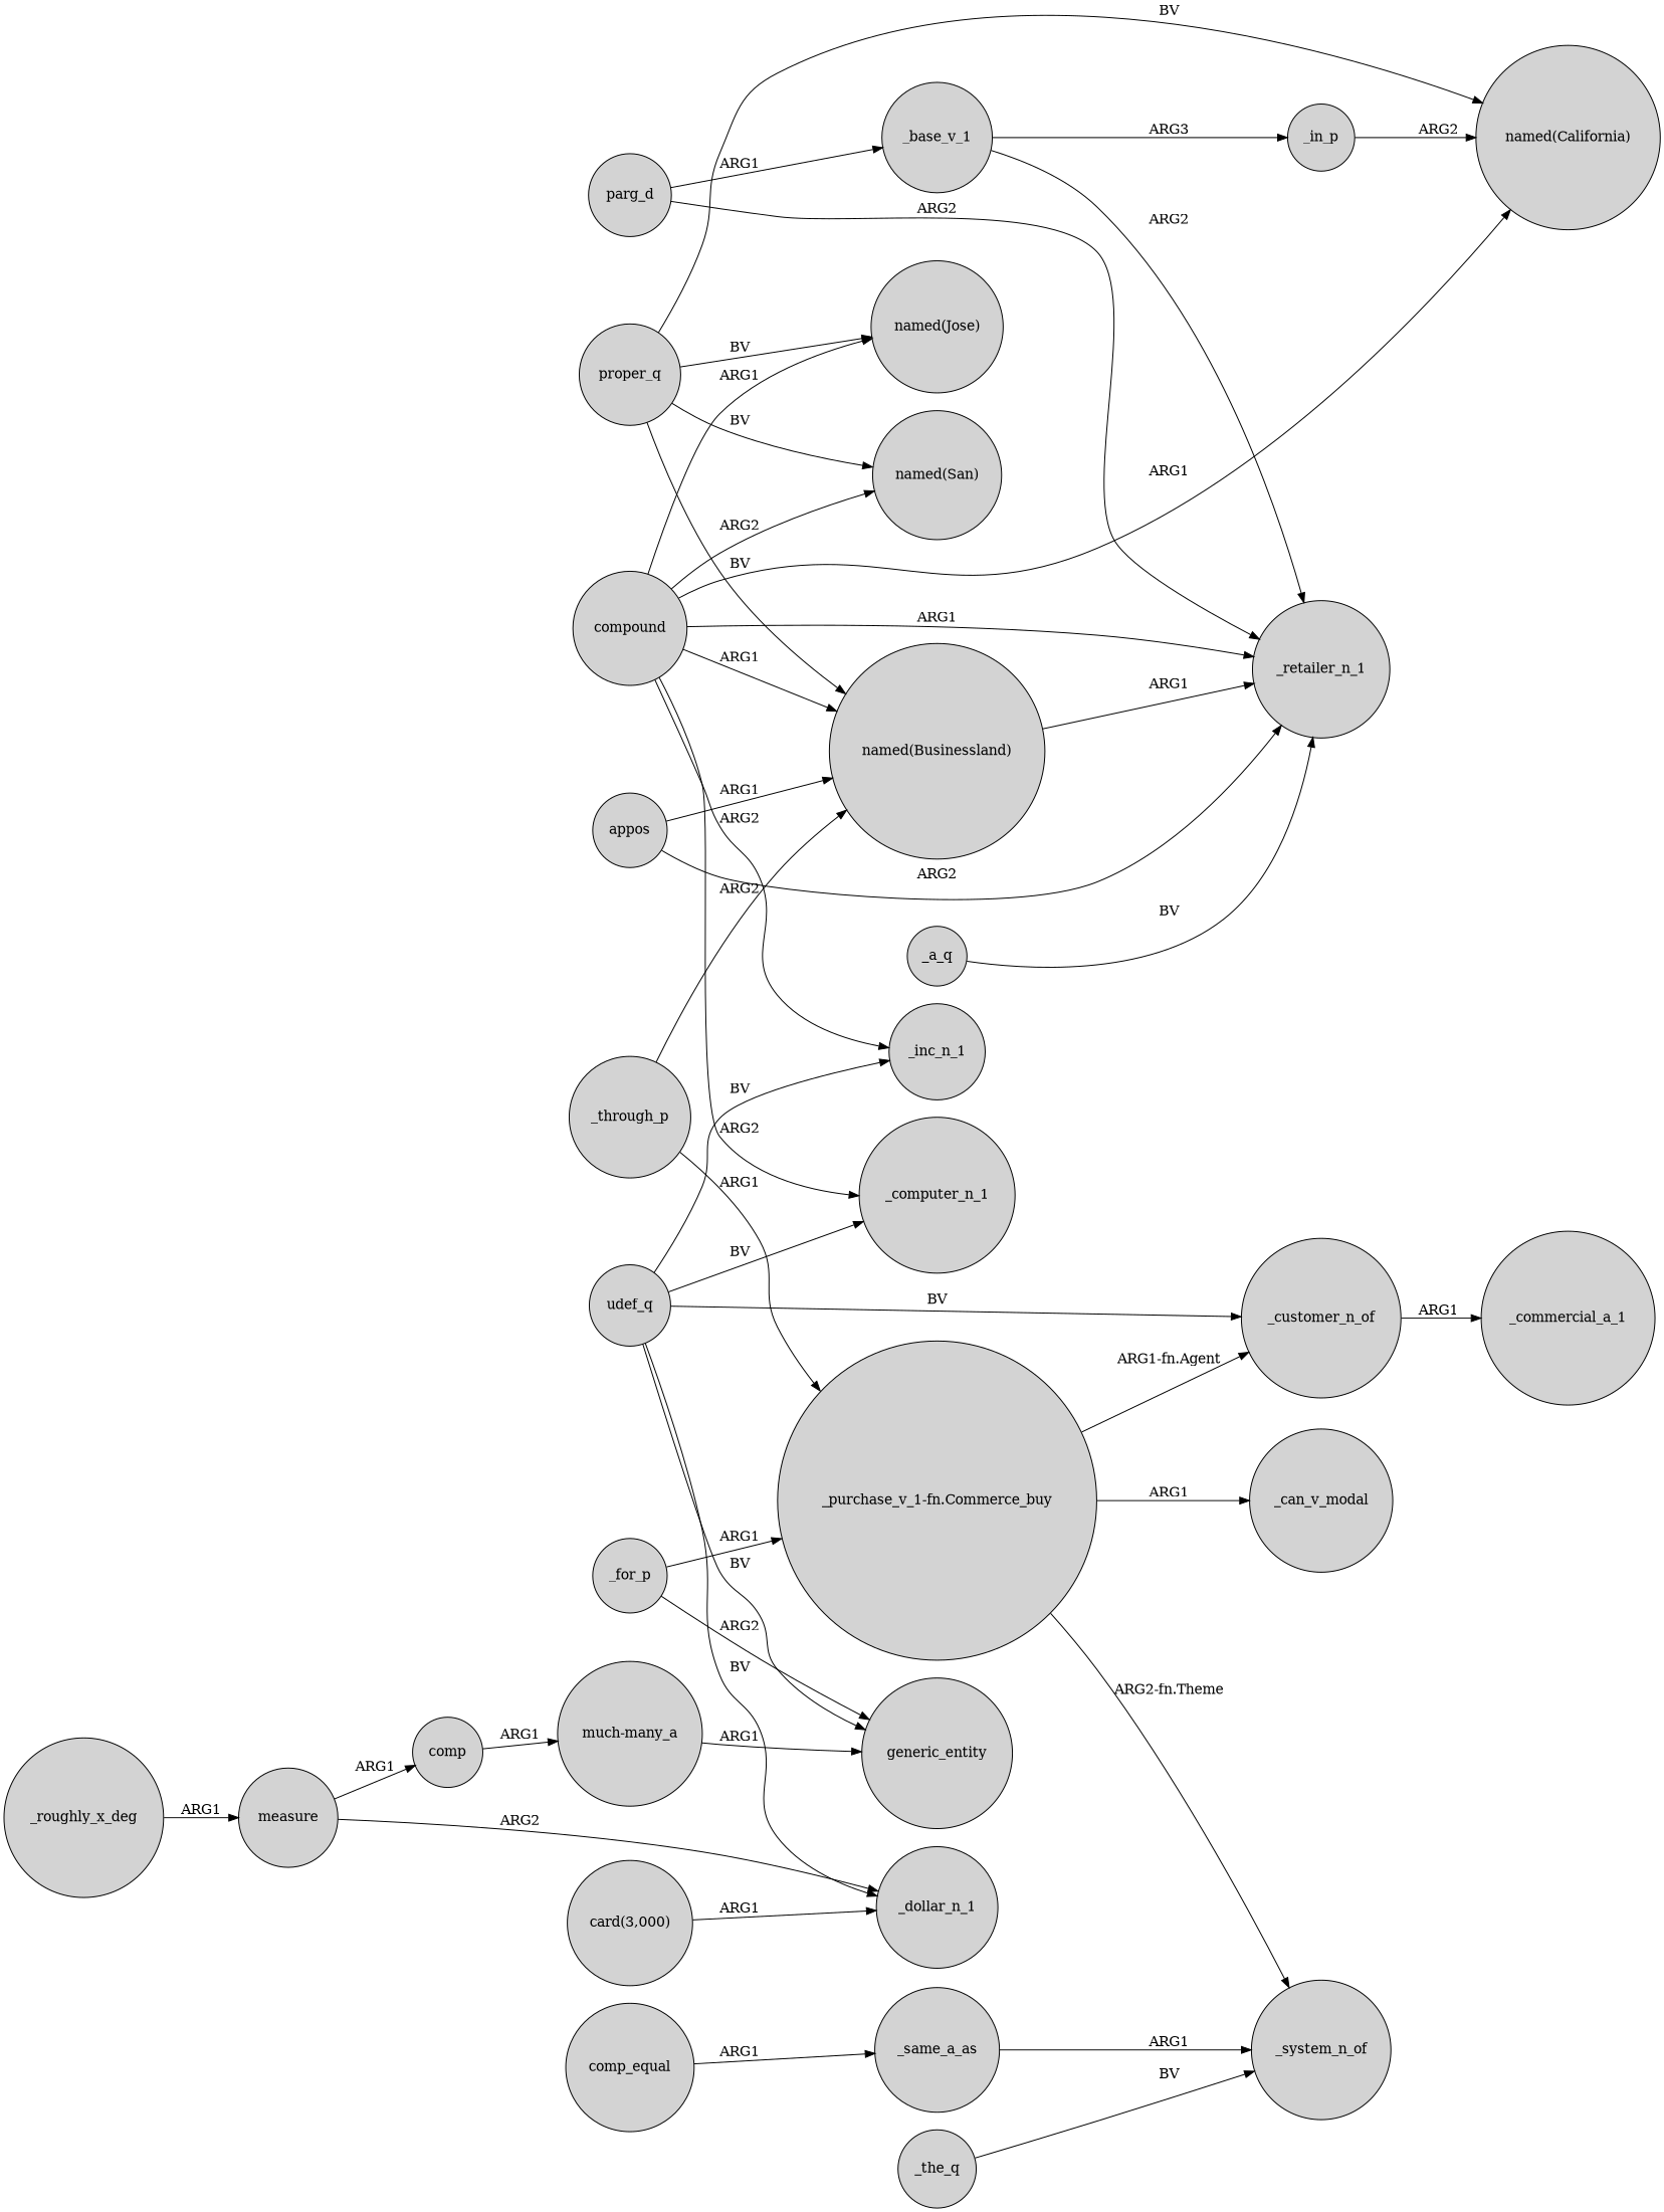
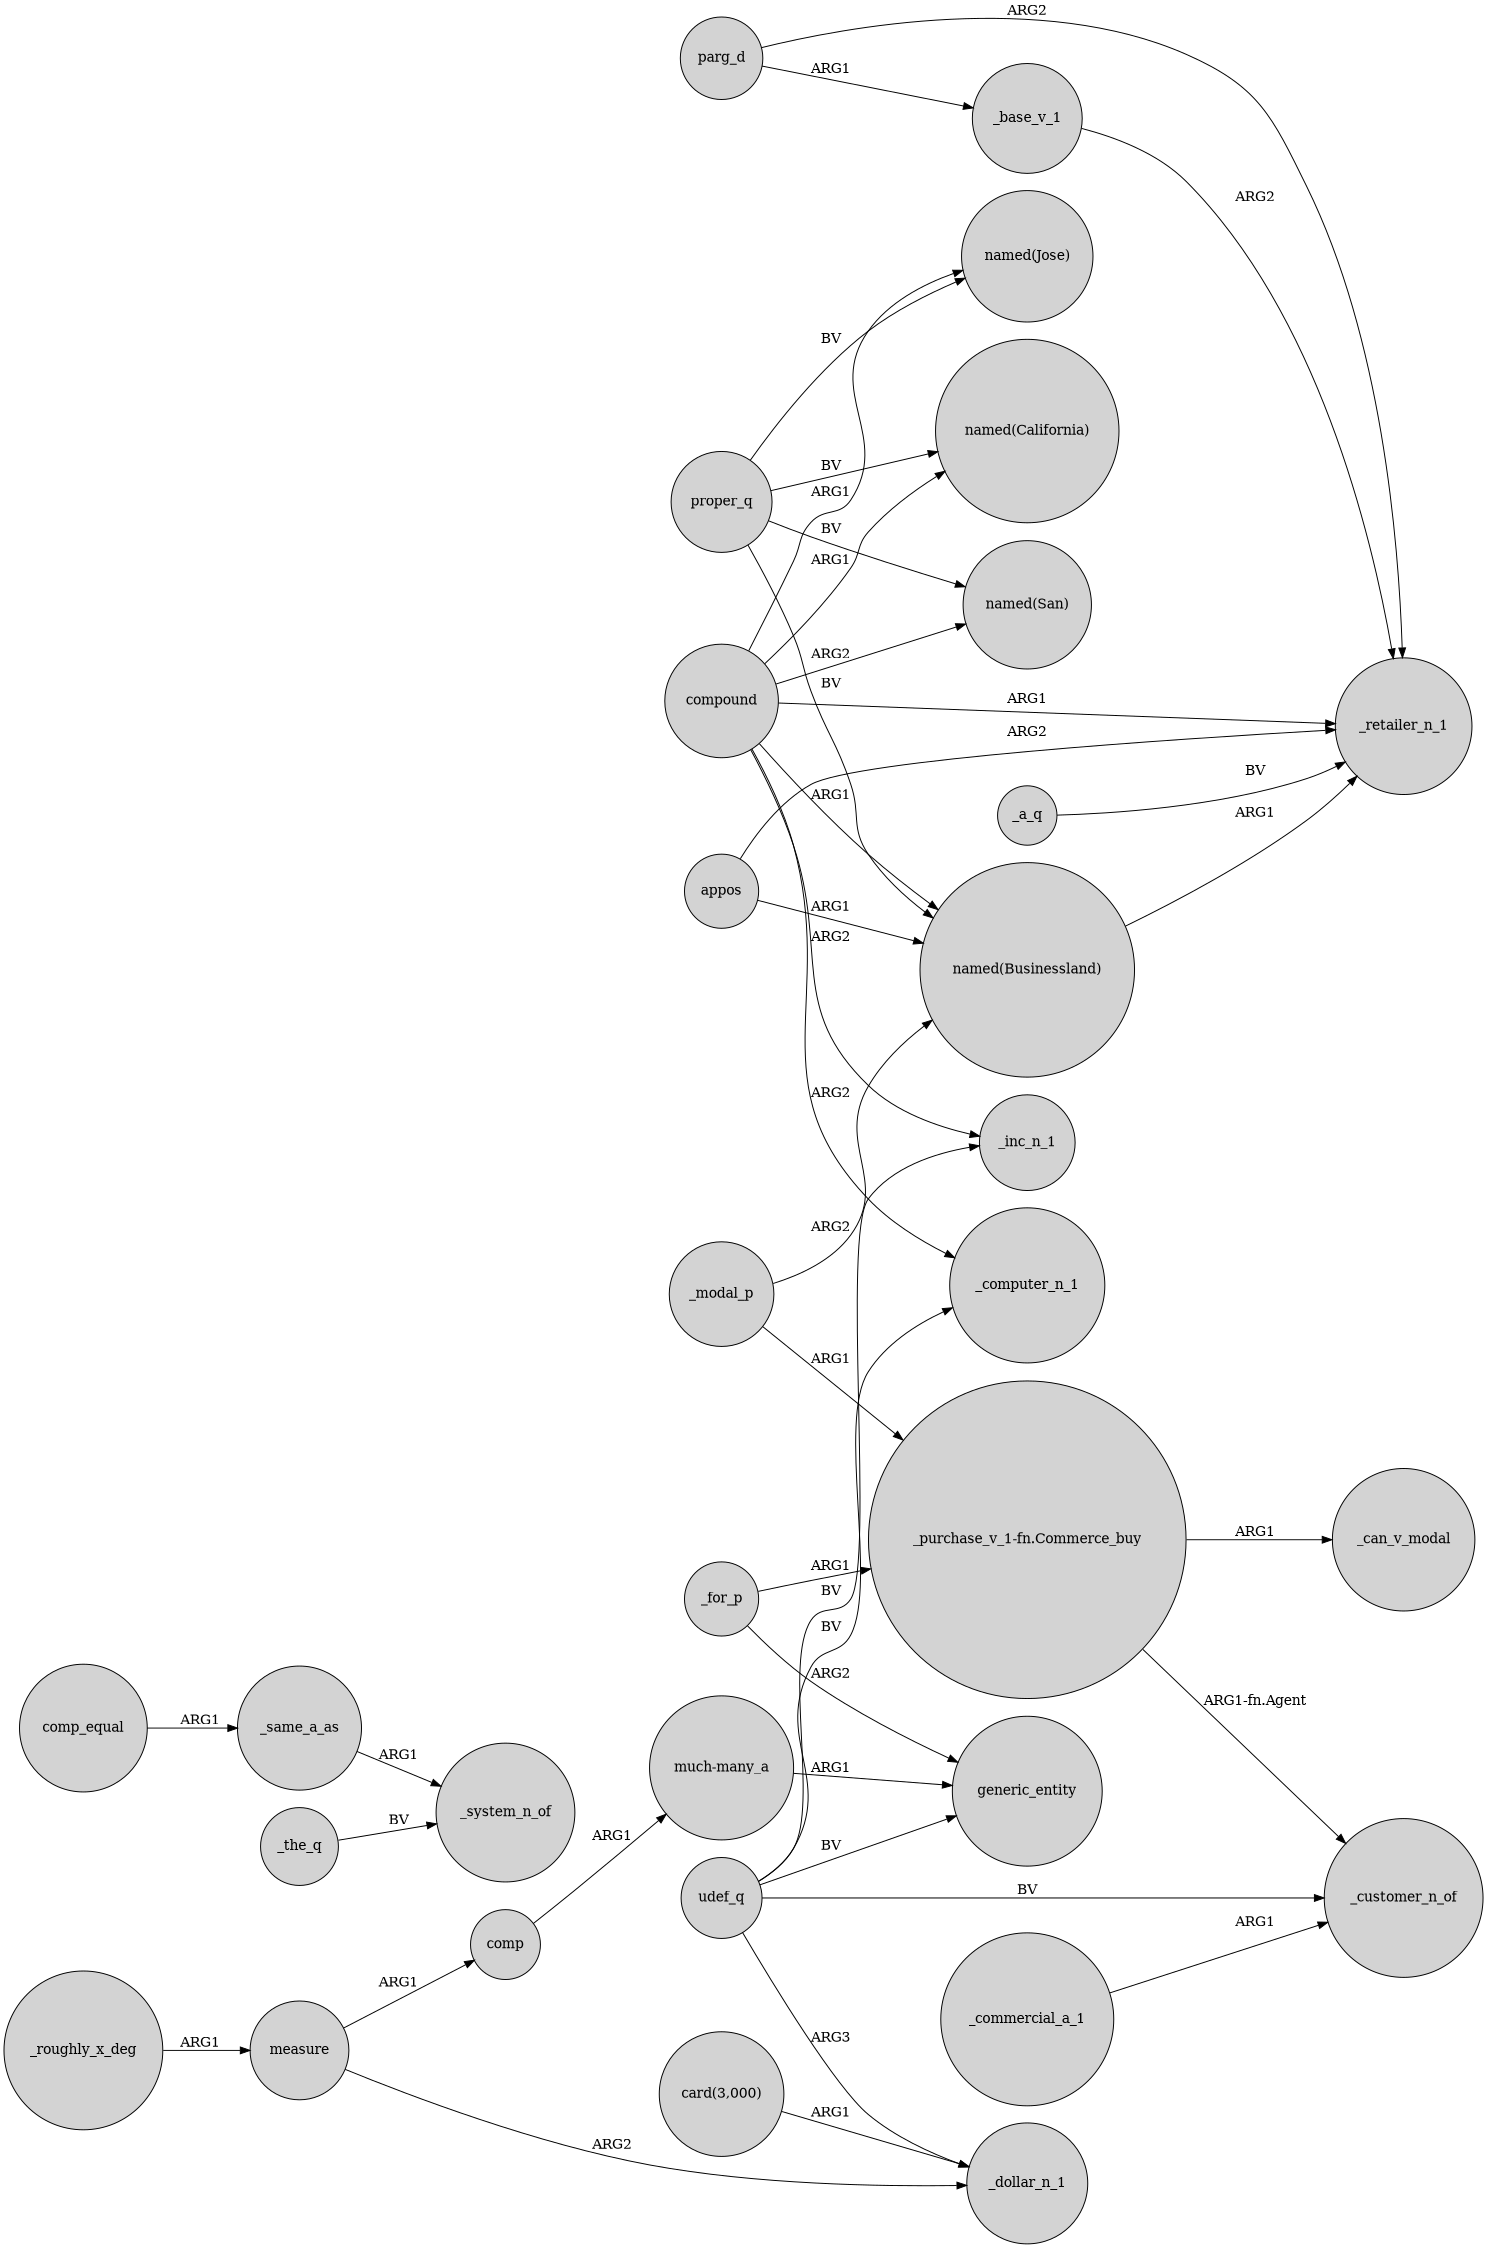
  digraph {
    rankdir=LR
    node [shape=circle style=filled]
    proper_q
    "named(Businessland)"
    "named(California)"
    "named(San)"
    "named(Jose)"
    _retailer_n_1
-   _in_p
    udef_q
    _inc_n_1
    generic_entity
    _customer_n_of
    _computer_n_1
    _dollar_n_1
    compound
    "much-many_a"
    _for_p
    "_purchase_v_1-fn.Commerce_buy"
    _system_n_of
    _can_v_modal
    measure
    comp
-   _through_p
+   _through_p [label=_modal_p]
    _commercial_a_1
    appos
    _same_a_as
    comp_equal
    _a_q
    _roughly_x_deg
    _base_v_1
    "card(3,000)"
    parg_d
    _the_q
    proper_q -> "named(Businessland)" [label=BV]
    proper_q -> "named(California)" [label=BV]
    proper_q -> "named(San)" [label=BV]
    proper_q -> "named(Jose)" [label=BV]
    "named(Businessland)" -> _retailer_n_1 [label=ARG1]
-   _in_p -> "named(California)" [label=ARG2]
    udef_q -> _inc_n_1 [label=BV]
    udef_q -> generic_entity [label=BV]
    udef_q -> _customer_n_of [label=BV]
    udef_q -> _computer_n_1 [label=BV]
-   udef_q -> _dollar_n_1 [label=BV]
+   udef_q -> _dollar_n_1 [label=ARG3]
    compound -> "named(Businessland)" [label=ARG1]
    compound -> "named(California)" [label=ARG1]
    compound -> "named(San)" [label=ARG2]
    compound -> "named(Jose)" [label=ARG1]
    compound -> _retailer_n_1 [label=ARG1]
    compound -> _inc_n_1 [label=ARG2]
    compound -> _computer_n_1 [label=ARG2]
    "much-many_a" -> generic_entity [label=ARG1]
    _for_p -> generic_entity [label=ARG2]
    _for_p -> "_purchase_v_1-fn.Commerce_buy" [label=ARG1]
    "_purchase_v_1-fn.Commerce_buy" -> _customer_n_of [label="ARG1-fn.Agent"]
-   "_purchase_v_1-fn.Commerce_buy" -> _system_n_of [label="ARG2-fn.Theme"]
    "_purchase_v_1-fn.Commerce_buy" -> _can_v_modal [label=ARG1]
    measure -> _dollar_n_1 [label=ARG2]
    measure -> comp [label=ARG1]
    comp -> "much-many_a" [label=ARG1]
    _through_p -> "named(Businessland)" [label=ARG2]
    _through_p -> "_purchase_v_1-fn.Commerce_buy" [label=ARG1]
-   _customer_n_of -> _commercial_a_1 [label=ARG1]
+   _commercial_a_1 -> _customer_n_of [label=ARG1]
    appos -> "named(Businessland)" [label=ARG1]
    appos -> _retailer_n_1 [label=ARG2]
    _same_a_as -> _system_n_of [label=ARG1]
    comp_equal -> _same_a_as [label=ARG1]
    _a_q -> _retailer_n_1 [label=BV]
    _roughly_x_deg -> measure [label=ARG1]
    _base_v_1 -> _retailer_n_1 [label=ARG2]
-   _base_v_1 -> _in_p [label=ARG3]
    "card(3,000)" -> _dollar_n_1 [label=ARG1]
    parg_d -> _retailer_n_1 [label=ARG2]
    parg_d -> _base_v_1 [label=ARG1]
    _the_q -> _system_n_of [label=BV]
  }
